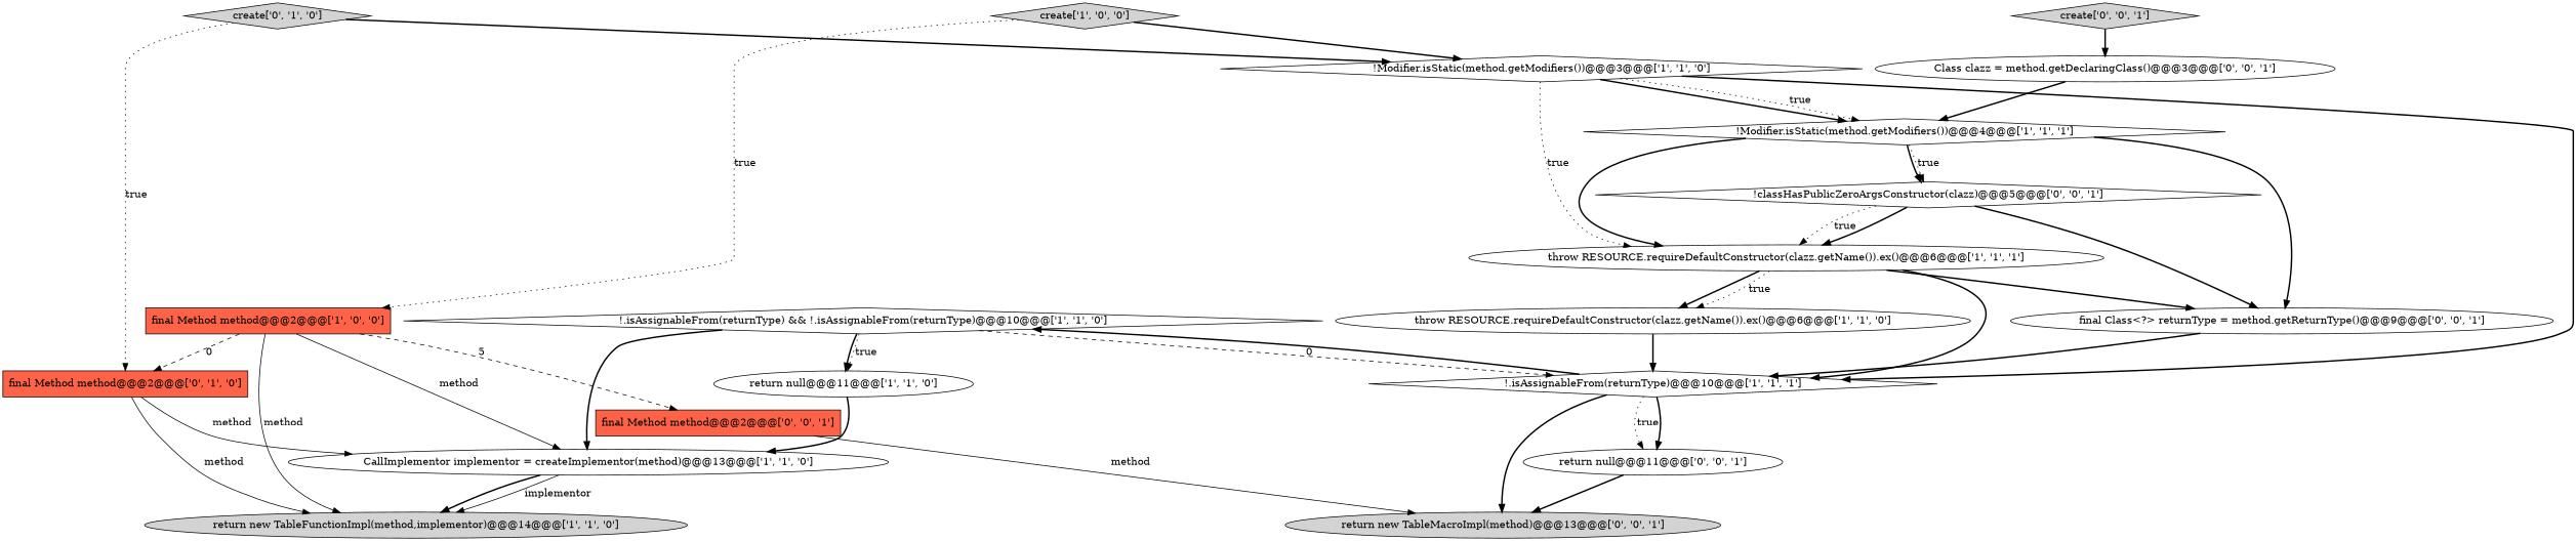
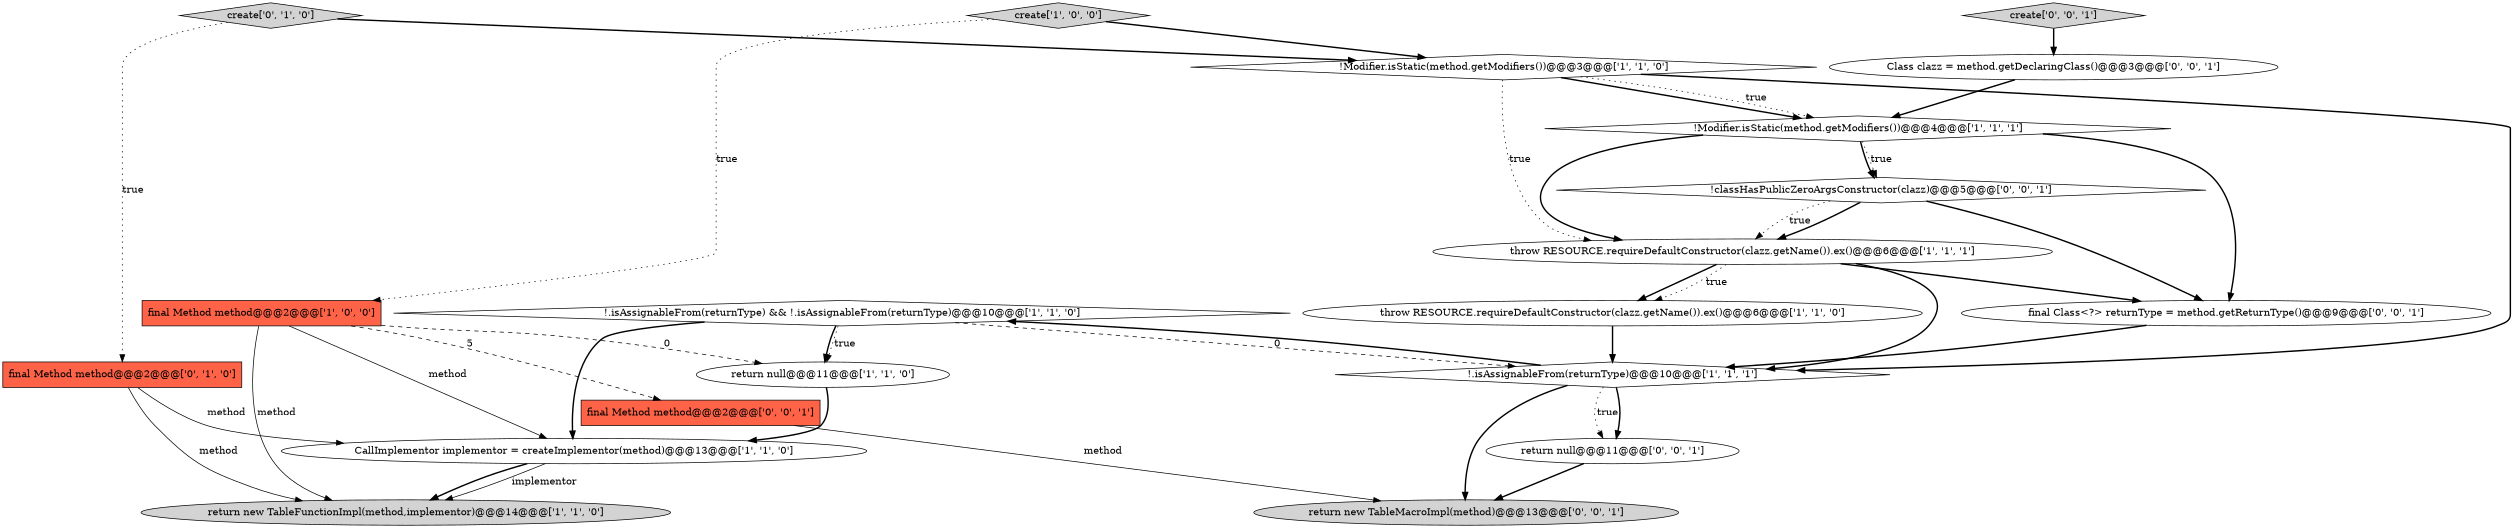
  digraph {
    node [fillcolor=white shape=ellipse style=filled]
    edge [style=bold]
    n1 [label="!.isAssignableFrom(returnType) && !.isAssignableFrom(returnType)@@@10@@@['1', '1', '0']" shape=diamond]
    n2 [label="!.isAssignableFrom(returnType)@@@10@@@['1', '1', '1']" shape=diamond]
    n3 [label="return null@@@11@@@['1', '1', '0']"]
    n4 [label="CallImplementor implementor = createImplementor(method)@@@13@@@['1', '1', '0']"]
    n5 [fillcolor=lightgray label="return new TableMacroImpl(method)@@@13@@@['0', '0', '1']"]
    n6 [label="return null@@@11@@@['0', '0', '1']"]
    n7 [fillcolor=lightgray label="return new TableFunctionImpl(method,implementor)@@@14@@@['1', '1', '0']"]
    n8 [fillcolor=lightgray label="create['0', '1', '0']" shape=diamond]
    n9 [fillcolor=tomato label="final Method method@@@2@@@['0', '1', '0']" shape=box]
    n10 [label="!Modifier.isStatic(method.getModifiers())@@@3@@@['1', '1', '0']" shape=diamond]
    n11 [label="!Modifier.isStatic(method.getModifiers())@@@4@@@['1', '1', '1']" shape=diamond]
    n12 [label="throw RESOURCE.requireDefaultConstructor(clazz.getName()).ex()@@@6@@@['1', '1', '1']"]
    n13 [label="Class clazz = method.getDeclaringClass()@@@3@@@['0', '0', '1']"]
    n14 [label="!classHasPublicZeroArgsConstructor(clazz)@@@5@@@['0', '0', '1']" shape=diamond]
    n15 [label="final Class<?> returnType = method.getReturnType()@@@9@@@['0', '0', '1']"]
    n16 [fillcolor=tomato label="final Method method@@@2@@@['0', '0', '1']" shape=box]
    n17 [label="throw RESOURCE.requireDefaultConstructor(clazz.getName()).ex()@@@6@@@['1', '1', '0']"]
    n18 [fillcolor=lightgray label="create['0', '0', '1']" shape=diamond]
    n19 [fillcolor=tomato label="final Method method@@@2@@@['1', '0', '0']" shape=box]
    n20 [fillcolor=lightgray label="create['1', '0', '0']" shape=diamond]
    n1 -> n2 [label=0 style=dashed]
    n1 -> n3
    n1 -> n3 [label=true style=dotted]
    n1 -> n4
    n2 -> n1
    n2 -> n5
    n2 -> n6 [label=true style=dotted]
    n2 -> n6
    n3 -> n4
    n4 -> n7
    n4 -> n7 [label=implementor style=solid]
    n6 -> n5
    n8 -> n9 [label=true style=dotted]
    n8 -> n10
    n9 -> n4 [label=method style=solid]
    n9 -> n7 [label=method style=solid]
    n10 -> n2
    n10 -> n11
    n10 -> n11 [label=true style=dotted]
    n10 -> n12 [label=true style=dotted]
    n11 -> n12
    n11 -> n14 [label=true style=dotted]
    n11 -> n14
    n11 -> n15
    n12 -> n2
    n12 -> n15
    n12 -> n17
    n12 -> n17 [label=true style=dotted]
    n13 -> n11
    n14 -> n12 [label=true style=dotted]
    n14 -> n12
    n14 -> n15
    n15 -> n2
    n16 -> n5 [label=method style=solid]
    n17 -> n2
    n18 -> n13
    n19 -> n4 [label=method style=solid]
    n19 -> n7 [label=method style=solid]
-   n19 -> n9 [label=0 style=dashed]
+   n19 -> n3 [label=0 style=dashed]
    n19 -> n16 [label=5 style=dashed]
    n20 -> n10
    n20 -> n19 [label=true style=dotted]
  }
